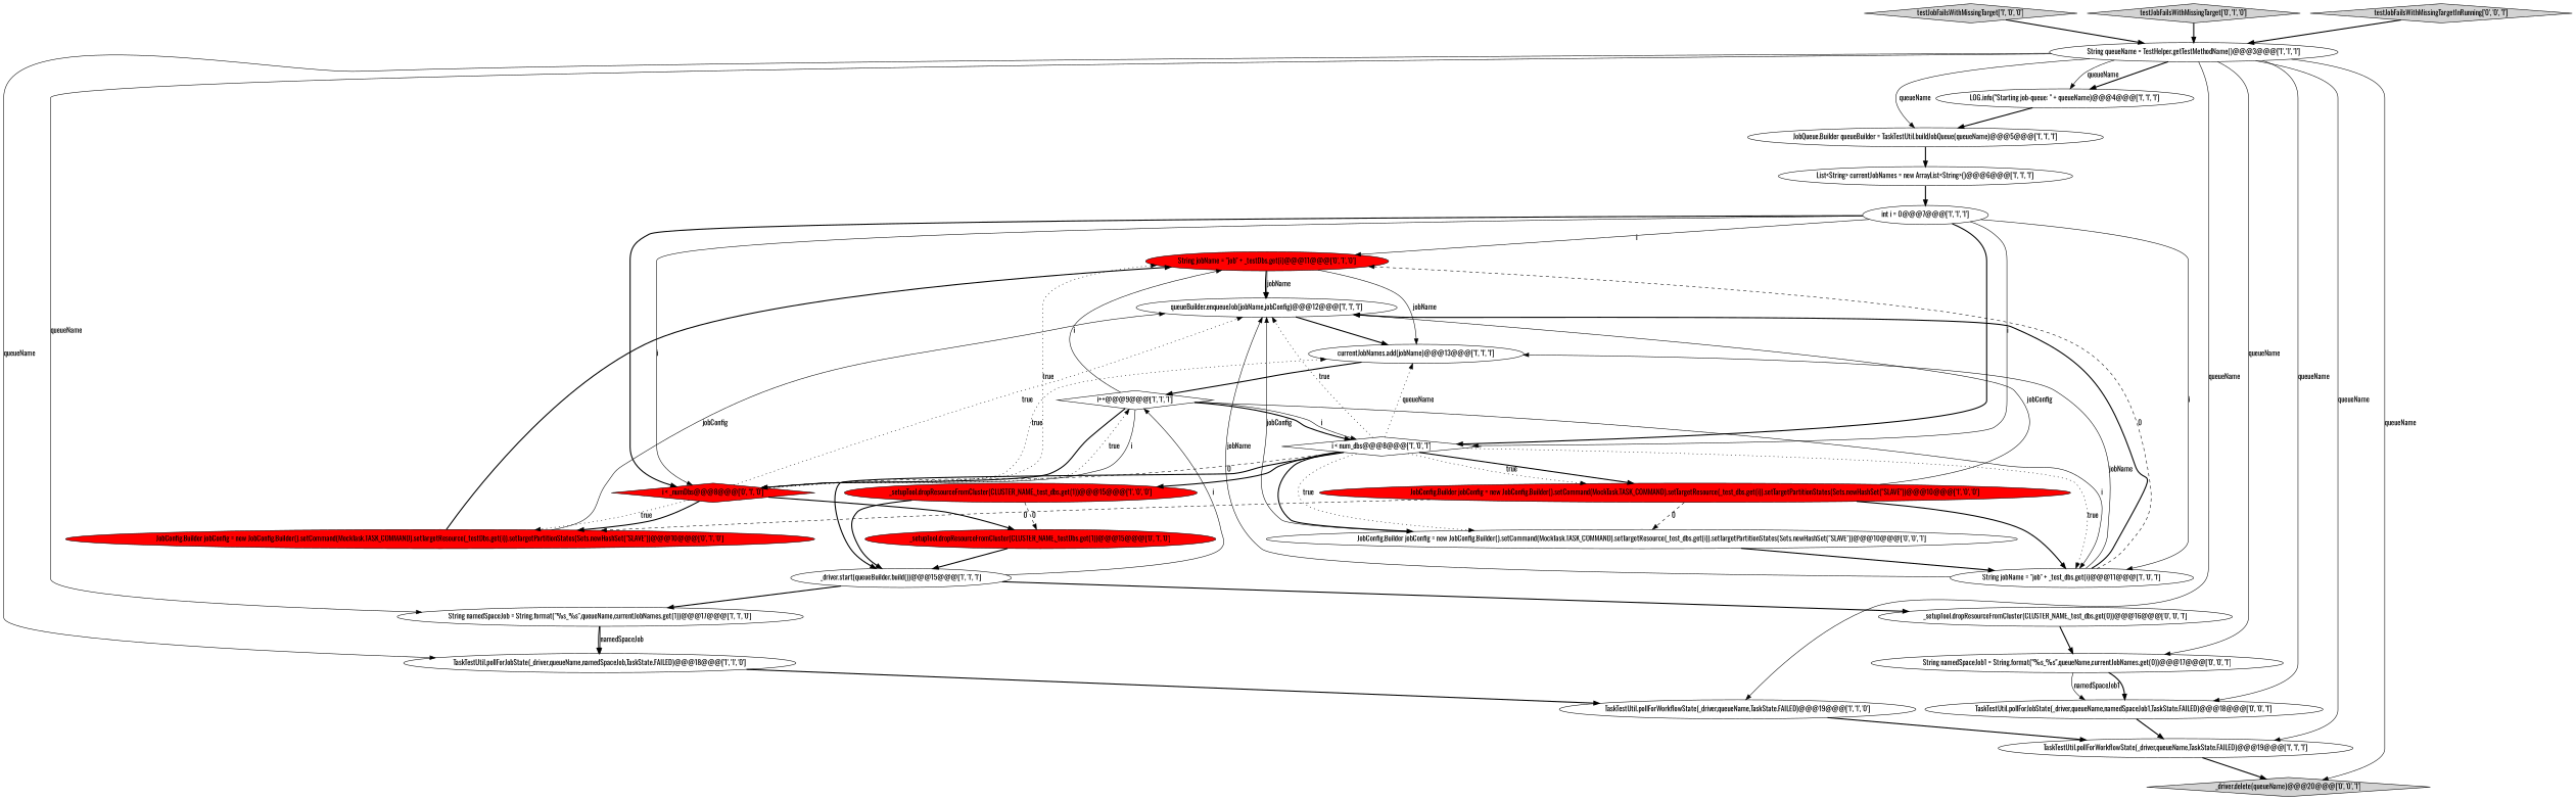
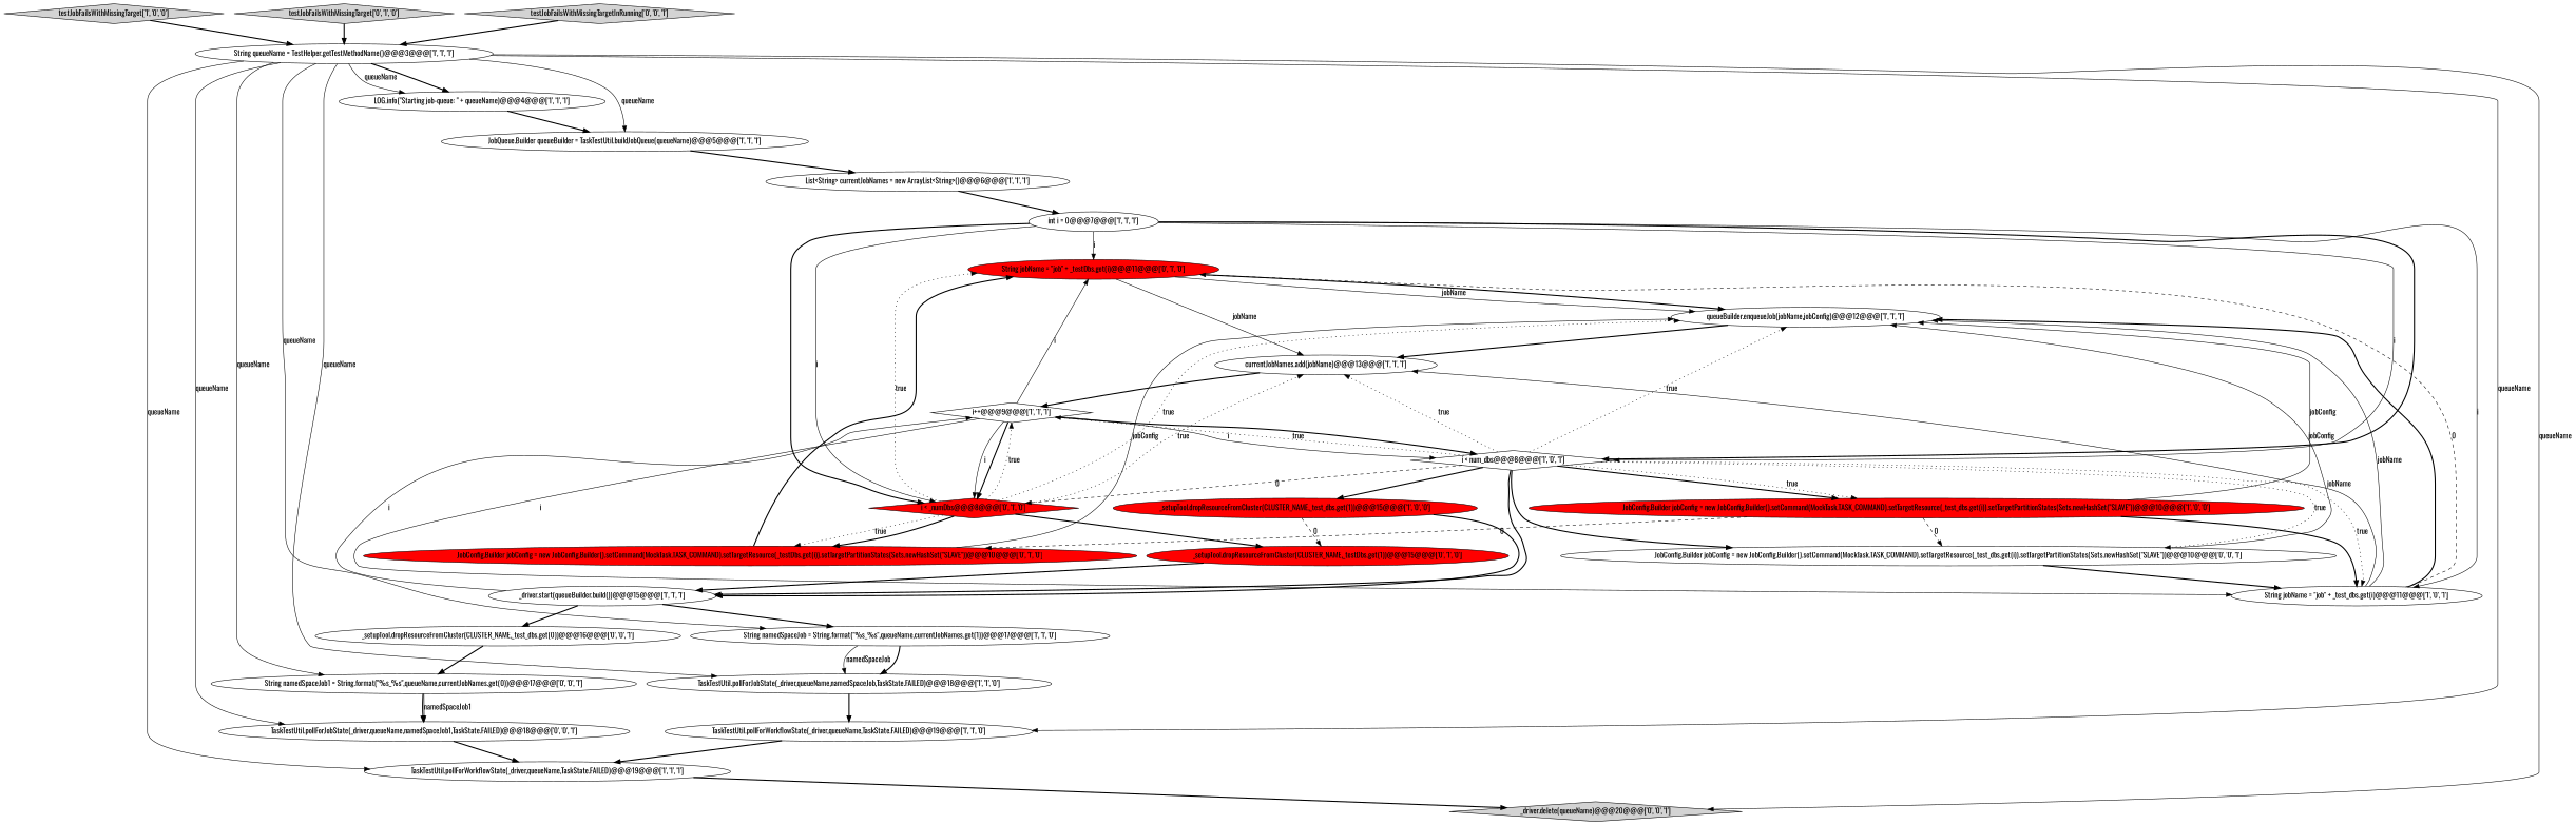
  digraph {
    fontname=Oswald
    node [fillcolor=white fontname=Oswald shape=ellipse style=filled]
    edge [fontname=Oswald style=bold]
    n1 [label="String namedSpaceJob1 = String.format(\"%s_%s\",queueName,currentJobNames.get(0))@@@17@@@['0', '0', '1']"]
    n2 [label="TaskTestUtil.pollForJobState(_driver,queueName,namedSpaceJob1,TaskState.FAILED)@@@18@@@['0', '0', '1']"]
    n3 [label="TaskTestUtil.pollForWorkflowState(_driver,queueName,TaskState.FAILED)@@@19@@@['1', '1', '1']"]
    n4 [label="List<String> currentJobNames = new ArrayList<String>()@@@6@@@['1', '1', '1']"]
    n5 [label="int i = 0@@@7@@@['1', '1', '1']"]
    n6 [fillcolor=red label="String jobName = \"job\" + _testDbs.get(i)@@@11@@@['0', '1', '0']"]
    n7 [label="String jobName = \"job\" + _test_dbs.get(i)@@@11@@@['1', '0', '1']"]
    n8 [fillcolor=red label="i < _numDbs@@@8@@@['0', '1', '0']" shape=diamond]
    n9 [label="i < num_dbs@@@8@@@['1', '0', '1']" shape=diamond]
    n10 [label="queueBuilder.enqueueJob(jobName,jobConfig)@@@12@@@['1', '1', '1']"]
    n11 [label="currentJobNames.add(jobName)@@@13@@@['1', '1', '1']"]
    n12 [label="i++@@@9@@@['1', '1', '1']" shape=diamond]
    n13 [label="TaskTestUtil.pollForWorkflowState(_driver,queueName,TaskState.FAILED)@@@19@@@['1', '1', '0']"]
    n14 [fillcolor=lightgray label="_driver.delete(queueName)@@@20@@@['0', '0', '1']" shape=diamond]
    n15 [fillcolor=red label="JobConfig.Builder jobConfig = new JobConfig.Builder().setCommand(MockTask.TASK_COMMAND).setTargetResource(_testDbs.get(i)).setTargetPartitionStates(Sets.newHashSet(\"SLAVE\"))@@@10@@@['0', '1', '0']"]
    n16 [label="String queueName = TestHelper.getTestMethodName()@@@3@@@['1', '1', '1']"]
    n17 [label="TaskTestUtil.pollForJobState(_driver,queueName,namedSpaceJob,TaskState.FAILED)@@@18@@@['1', '1', '0']"]
    n18 [label="LOG.info(\"Starting job-queue: \" + queueName)@@@4@@@['1', '1', '1']"]
    n19 [label="String namedSpaceJob = String.format(\"%s_%s\",queueName,currentJobNames.get(1))@@@17@@@['1', '1', '0']"]
    n20 [label="JobQueue.Builder queueBuilder = TaskTestUtil.buildJobQueue(queueName)@@@5@@@['1', '1', '1']"]
    n21 [fillcolor=red label="_setupTool.dropResourceFromCluster(CLUSTER_NAME,_testDbs.get(1))@@@15@@@['0', '1', '0']"]
    n22 [fillcolor=red label="_setupTool.dropResourceFromCluster(CLUSTER_NAME,_test_dbs.get(1))@@@15@@@['1', '0', '0']"]
    n23 [label="_driver.start(queueBuilder.build())@@@15@@@['1', '1', '1']"]
    n24 [label="JobConfig.Builder jobConfig = new JobConfig.Builder().setCommand(MockTask.TASK_COMMAND).setTargetResource(_test_dbs.get(i)).setTargetPartitionStates(Sets.newHashSet(\"SLAVE\"))@@@10@@@['0', '0', '1']"]
    n25 [fillcolor=red label="JobConfig.Builder jobConfig = new JobConfig.Builder().setCommand(MockTask.TASK_COMMAND).setTargetResource(_test_dbs.get(i)).setTargetPartitionStates(Sets.newHashSet(\"SLAVE\"))@@@10@@@['1', '0', '0']"]
    n26 [label="_setupTool.dropResourceFromCluster(CLUSTER_NAME,_test_dbs.get(0))@@@16@@@['0', '0', '1']"]
    n27 [fillcolor=lightgray label="testJobFailsWithMissingTarget['1', '0', '0']" shape=diamond]
    n28 [fillcolor=lightgray label="testJobFailsWithMissingTarget['0', '1', '0']" shape=diamond]
    n29 [fillcolor=lightgray label="testJobFailsWithMissingTargetInRunning['0', '0', '1']" shape=diamond]
    n1 -> n2 [label=namedSpaceJob1 style=solid]
    n1 -> n2
    n2 -> n3
    n3 -> n14
    n4 -> n5
    n5 -> n6 [label=i style=solid]
    n5 -> n7 [label=i style=solid]
    n5 -> n8
    n5 -> n8 [label=i style=solid]
    n5 -> n9 [label=i style=solid]
    n5 -> n9
    n6 -> n10
    n6 -> n10 [label=jobName style=solid]
    n6 -> n11 [label=jobName style=solid]
    n7 -> n6 [label=0 style=dashed]
    n7 -> n10
    n7 -> n10 [label=jobName style=solid]
    n7 -> n11 [label=jobName style=solid]
    n8 -> n6 [label=true style=dotted]
    n8 -> n10 [label=true style=dotted]
    n8 -> n11 [label=true style=dotted]
    n8 -> n12 [label=true style=dotted]
    n8 -> n15 [label=true style=dotted]
    n8 -> n15
    n8 -> n21
    n9 -> n7 [label=true style=dotted]
    n9 -> n8 [label=0 style=dashed]
    n9 -> n10 [label=true style=dotted]
-   n9 -> n11 [label=queueName style=dotted]
+   n9 -> n11 [label=true style=dotted]
+   n9 -> n12 [label=true style=dotted]
    n9 -> n22
    n9 -> n23
    n9 -> n24
    n9 -> n24 [label=true style=dotted]
    n9 -> n25
    n9 -> n25 [label=true style=dotted]
    n10 -> n11
    n11 -> n12
    n12 -> n6 [label=i style=solid]
    n12 -> n7 [label=i style=solid]
    n12 -> n8
    n12 -> n8 [label=i style=solid]
    n12 -> n9 [label=i style=solid]
    n12 -> n9
    n13 -> n3
    n15 -> n6
    n15 -> n10 [label=jobConfig style=solid]
    n16 -> n1 [label=queueName style=solid]
    n16 -> n2 [label=queueName style=solid]
    n16 -> n3 [label=queueName style=solid]
    n16 -> n13 [label=queueName style=solid]
    n16 -> n14 [label=queueName style=solid]
    n16 -> n17 [label=queueName style=solid]
    n16 -> n18
    n16 -> n18 [label=queueName style=solid]
    n16 -> n19 [label=queueName style=solid]
    n16 -> n20 [label=queueName style=solid]
    n17 -> n13
    n18 -> n20
    n19 -> n17
    n19 -> n17 [label=namedSpaceJob style=solid]
    n20 -> n4
    n21 -> n23
    n22 -> n21 [label=0 style=dashed]
    n22 -> n23
    n23 -> n12 [label=i style=solid]
    n23 -> n19
    n23 -> n26
    n24 -> n7
    n24 -> n10 [label=jobConfig style=solid]
    n25 -> n7
    n25 -> n10 [label=jobConfig style=solid]
    n25 -> n15 [label=0 style=dashed]
    n25 -> n24 [label=0 style=dashed]
    n26 -> n1
    n27 -> n16
    n28 -> n16
    n29 -> n16
  }
